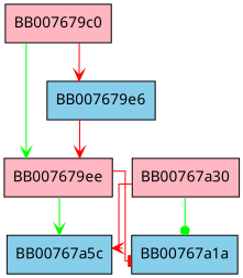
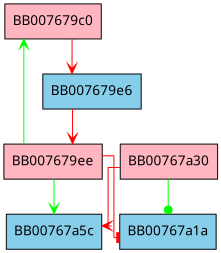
  digraph {
    fontname="Noto Sans"
    splines=ortho
    node [fillcolor=lightpink fontname="Noto Sans" shape=box style=filled]
    edge [arrowhead=vee color=red fontname="Noto Sans"]
    BB007679c0
    BB007679ee
    BB007679e6 [fillcolor=skyblue]
    BB00767a5c [fillcolor=skyblue]
    BB00767a1a [fillcolor=skyblue]
    BB00767a30
-   BB007679c0 -> BB007679ee [color=green]
+   BB007679ee -> BB007679c0 [color=green]
    BB007679c0 -> BB007679e6
    BB007679ee -> BB00767a5c [color=green]
    BB007679ee -> BB00767a1a [arrowhead=tee]
    BB007679e6 -> BB007679ee
    BB00767a30 -> BB00767a5c
    BB00767a30 -> BB00767a1a [arrowhead=dot color=green]
  }
